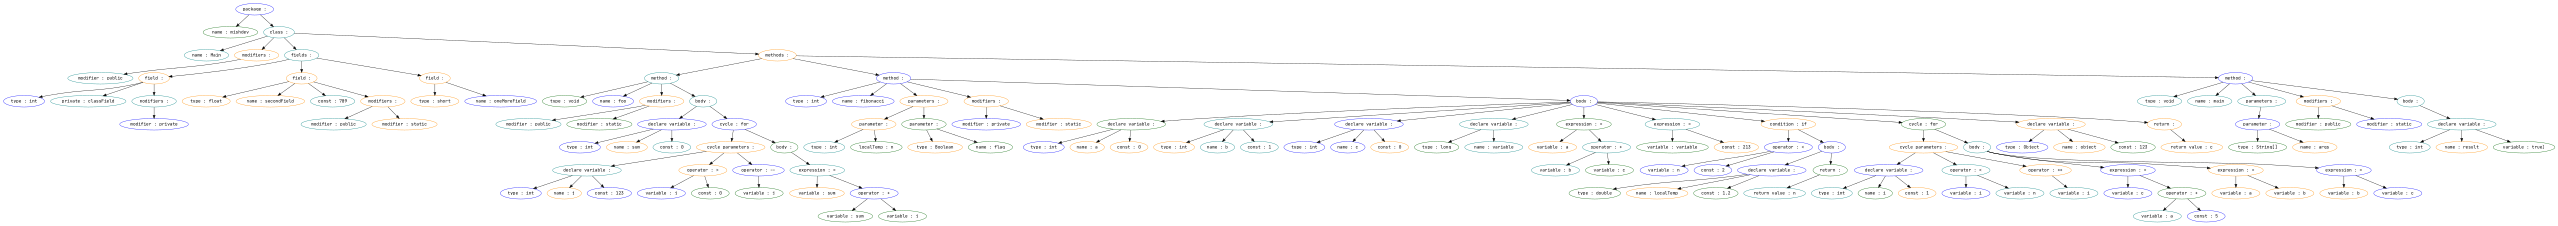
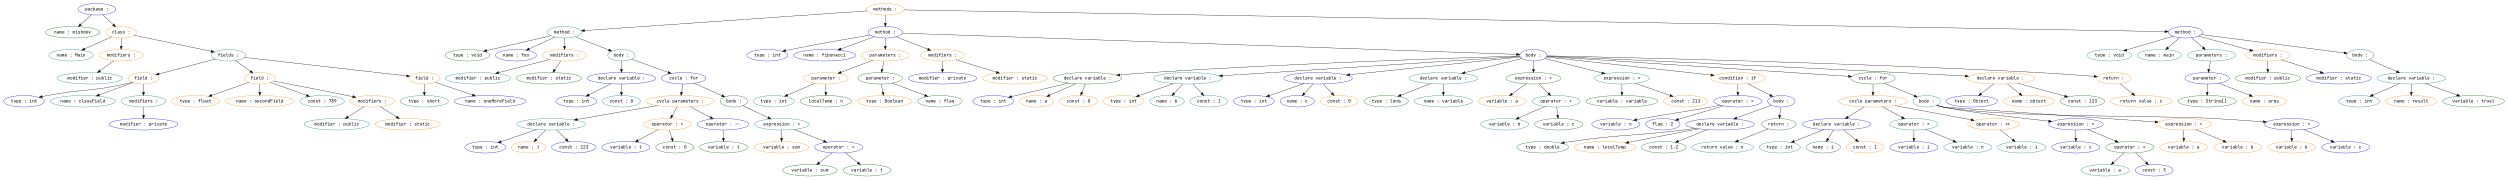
  digraph {
    fontname="JetBrains Mono"
    node [color=darkorange fontname="JetBrains Mono"]
    edge [fontname="JetBrains Mono"]
    n1 [color=darkgreen label="name : mishdev"]
    n2 [color=teal label="name : Main"]
    n3 [color=teal label="modifier : public"]
    n4 [label="modifiers :"]
    n5 [color=blue label="type : int"]
-   n6 [color=teal label="private : classField"]
+   n6 [color=teal label="name : classField"]
    n7 [color=blue label="modifier : private"]
    n8 [color=teal label="modifiers :"]
    n9 [label="field :"]
    n10 [label="type : float"]
    n11 [label="name : secondField"]
    n12 [color=teal label="const : 789"]
    n13 [color=teal label="modifier : public"]
    n14 [label="modifier : static"]
    n15 [label="modifiers :"]
    n16 [label="field :"]
-   n17 [label="type : short"]
+   n17 [color=teal label="type : short"]
    n18 [color=blue label="name : oneMoreField"]
    n19 [label="field :"]
    n20 [color=teal label="fields :"]
    n21 [color=darkgreen label="type : void"]
    n22 [color=blue label="name : foo"]
    n23 [color=teal label="modifier : public"]
    n24 [color=darkgreen label="modifier : static"]
    n25 [label="modifiers :"]
    n26 [color=blue label="type : int"]
-   n27 [label="name : sum"]
    n28 [color=teal label="const : 0"]
    n29 [color=blue label="declare variable :"]
    n30 [color=blue label="type : int"]
    n31 [label="name : j"]
    n32 [color=blue label="const : 123"]
    n33 [color=teal label="declare variable :"]
    n34 [color=blue label="variable : j"]
    n35 [color=darkgreen label="const : 0"]
    n36 [label="operator : >"]
    n37 [color=darkgreen label="variable : j"]
    n38 [color=blue label="operator : --"]
    n39 [label="cycle parameters :"]
    n40 [label="variable : sum"]
    n41 [color=darkgreen label="variable : sum"]
    n42 [color=darkgreen label="variable : j"]
    n43 [color=blue label="operator : +"]
    n44 [color=teal label="expression : ="]
    n45 [color=darkgreen label="body :"]
    n46 [color=blue label="cycle : for"]
    n47 [color=teal label="body :"]
    n48 [color=teal label="method :"]
    n49 [color=blue label="type : int"]
    n50 [color=blue label="name : fibonacci"]
    n51 [color=teal label="type : int"]
    n52 [color=darkgreen label="localTemp : n"]
    n53 [label="parameter :"]
    n54 [label="type : Boolean"]
    n55 [color=darkgreen label="name : flag"]
    n56 [color=darkgreen label="parameter :"]
    n57 [label="parameters :"]
    n58 [color=blue label="modifier : private"]
    n59 [label="modifier : static"]
    n60 [label="modifiers :"]
    n61 [color=blue label="type : int"]
    n62 [label="name : a"]
    n63 [label="const : 0"]
    n64 [color=darkgreen label="declare variable :"]
    n65 [label="type : int"]
    n66 [color=teal label="name : b"]
    n67 [color=teal label="const : 1"]
    n68 [color=teal label="declare variable :"]
    n69 [color=blue label="type : int"]
    n70 [color=blue label="name : c"]
    n71 [label="const : 0"]
    n72 [color=blue label="declare variable :"]
    n73 [color=darkgreen label="type : long"]
    n74 [color=teal label="name : variable"]
    n75 [color=teal label="declare variable :"]
    n76 [label="variable : a"]
    n77 [color=teal label="variable : b"]
    n78 [color=darkgreen label="variable : c"]
    n79 [color=teal label="operator : +"]
    n80 [color=darkgreen label="expression : ="]
    n81 [color=darkgreen label="variable : variable"]
    n82 [label="const : 213"]
    n83 [color=teal label="expression : ="]
    n84 [color=blue label="variable : n"]
-   n85 [color=blue label="const : 2"]
+   n85 [color=blue label="flag : 2"]
    n86 [color=blue label="operator : <"]
    n87 [color=darkgreen label="type : double"]
    n88 [label="name : localTemp"]
    n89 [color=darkgreen label="const : 1.2"]
    n90 [color=blue label="declare variable :"]
    n91 [color=teal label="return value : n"]
    n92 [color=darkgreen label="return :"]
    n93 [color=blue label="body :"]
    n94 [label="condition : if"]
    n95 [color=teal label="type : int"]
    n96 [color=darkgreen label="name : i"]
    n97 [label="const : 1"]
    n98 [color=blue label="declare variable :"]
    n99 [color=blue label="variable : i"]
    n100 [color=teal label="variable : n"]
    n101 [color=teal label="operator : <"]
    n102 [color=teal label="variable : i"]
    n103 [label="operator : ++"]
    n104 [label="cycle parameters :"]
    n105 [color=blue label="variable : c"]
    n106 [color=teal label="variable : a"]
    n107 [color=blue label="const : 5"]
    n108 [color=darkgreen label="operator : +"]
    n109 [color=blue label="expression : ="]
    n110 [label="variable : a"]
    n111 [label="variable : b"]
    n112 [label="expression : ="]
    n113 [label="variable : b"]
    n114 [color=blue label="variable : c"]
    n115 [color=blue label="expression : ="]
    n116 [color=teal label="body :"]
    n117 [color=darkgreen label="cycle : for"]
    n118 [color=blue label="type : Object"]
    n119 [label="name : object"]
    n120 [color=darkgreen label="const : 123"]
    n121 [label="declare variable :"]
    n122 [label="return value : c"]
    n123 [label="return :"]
    n124 [color=blue label="body :"]
    n125 [color=blue label="method :"]
    n126 [color=teal label="type : void"]
    n127 [color=teal label="name : main"]
    n128 [color=darkgreen label="type : String[]"]
    n129 [label="name : args"]
    n130 [color=blue label="parameter :"]
    n131 [color=teal label="parameters :"]
    n132 [color=darkgreen label="modifier : public"]
    n133 [color=blue label="modifier : static"]
    n134 [label="modifiers :"]
    n135 [color=teal label="type : int"]
    n136 [label="name : result"]
    n137 [color=darkgreen label="variable : true)"]
    n138 [color=teal label="declare variable :"]
    n139 [color=teal label="body :"]
    n140 [color=blue label="method :"]
    n141 [label="methods :"]
-   n142 [color=teal label="class :"]
+   n142 [label="class :"]
    n143 [color=blue label="package :"]
    n4 -> n3
    n8 -> n7
    n9 -> n5
    n9 -> n6
    n9 -> n8
    n15 -> n13
    n15 -> n14
    n16 -> n10
    n16 -> n11
    n16 -> n12
    n16 -> n15
    n19 -> n17
    n19 -> n18
    n20 -> n9
    n20 -> n16
    n20 -> n19
    n25 -> n23
    n25 -> n24
    n29 -> n26
-   n29 -> n27
    n29 -> n28
    n33 -> n30
    n33 -> n31
    n33 -> n32
    n36 -> n34
    n36 -> n35
    n38 -> n37
    n39 -> n33
    n39 -> n36
    n39 -> n38
    n43 -> n41
    n43 -> n42
    n44 -> n40
    n44 -> n43
    n45 -> n44
    n46 -> n39
    n46 -> n45
    n47 -> n29
    n47 -> n46
    n48 -> n21
    n48 -> n22
    n48 -> n25
    n48 -> n47
    n53 -> n51
    n53 -> n52
    n56 -> n54
    n56 -> n55
    n57 -> n53
    n57 -> n56
    n60 -> n58
    n60 -> n59
    n64 -> n61
    n64 -> n62
    n64 -> n63
    n68 -> n65
    n68 -> n66
    n68 -> n67
    n72 -> n69
    n72 -> n70
    n72 -> n71
    n75 -> n73
    n75 -> n74
    n79 -> n77
    n79 -> n78
    n80 -> n76
    n80 -> n79
    n83 -> n81
    n83 -> n82
    n86 -> n84
    n86 -> n85
    n90 -> n87
    n90 -> n88
    n90 -> n89
    n92 -> n91
    n93 -> n90
    n93 -> n92
    n94 -> n86
    n94 -> n93
    n98 -> n95
    n98 -> n96
    n98 -> n97
    n101 -> n99
    n101 -> n100
    n103 -> n102
    n104 -> n98
    n104 -> n101
    n104 -> n103
    n108 -> n106
    n108 -> n107
    n109 -> n105
    n109 -> n108
    n112 -> n110
    n112 -> n111
    n115 -> n113
    n115 -> n114
    n116 -> n109
    n116 -> n112
    n116 -> n115
    n117 -> n104
    n117 -> n116
    n121 -> n118
    n121 -> n119
    n121 -> n120
    n123 -> n122
    n124 -> n64
    n124 -> n68
    n124 -> n72
    n124 -> n75
    n124 -> n80
    n124 -> n83
    n124 -> n94
    n124 -> n117
    n124 -> n121
    n124 -> n123
    n125 -> n49
    n125 -> n50
    n125 -> n57
    n125 -> n60
    n125 -> n124
    n130 -> n128
    n130 -> n129
    n131 -> n130
    n134 -> n132
    n134 -> n133
    n138 -> n135
    n138 -> n136
    n138 -> n137
    n139 -> n138
    n140 -> n126
    n140 -> n127
    n140 -> n131
    n140 -> n134
    n140 -> n139
    n141 -> n48
    n141 -> n125
    n141 -> n140
    n142 -> n2
    n142 -> n4
    n142 -> n20
-   n142 -> n141
    n143 -> n1
    n143 -> n142
  }
